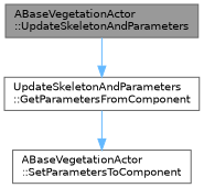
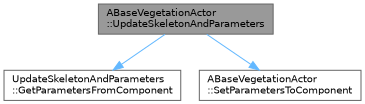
  digraph {
    rankdir=TB
    node [color=grey40 fillcolor=white fontname=Helvetica fontsize=10 shape=box style=filled]
    edge [color=steelblue1 fontname=Helvetica fontsize=10 labelfontname=Helvetica labelfontsize=10 style=solid]
    n1 [color=gray40 fillcolor=grey60 fontcolor=black height=0.2 label="ABaseVegetationActor\l::UpdateSkeletonAndParameters" width=0.4]
    n2 [height=0.2 label="UpdateSkeletonAndParameters\l::GetParametersFromComponent" width=0.4]
    n3 [height=0.2 label="ABaseVegetationActor\l::SetParametersToComponent" width=0.4]
    n1 -> n2
-   n2 -> n3
+   n1 -> n3
  }
